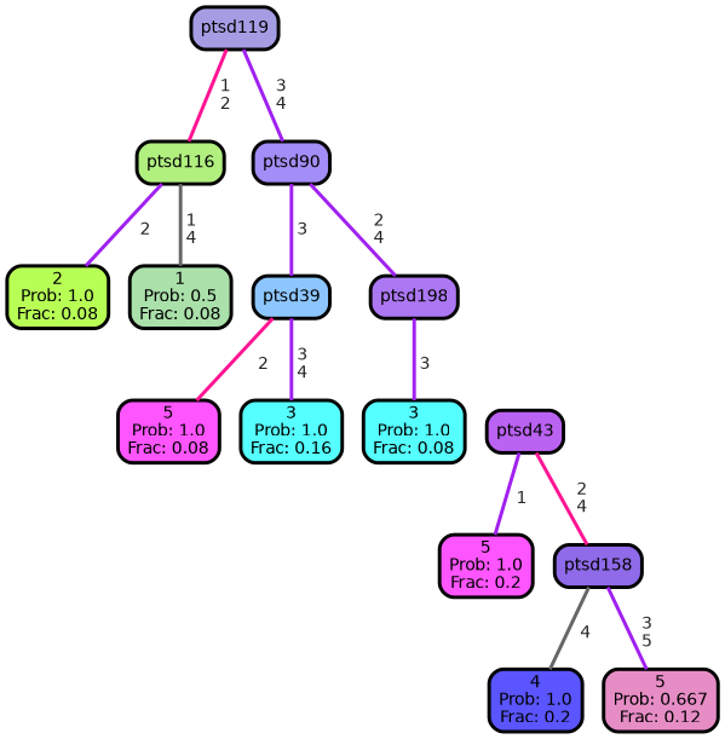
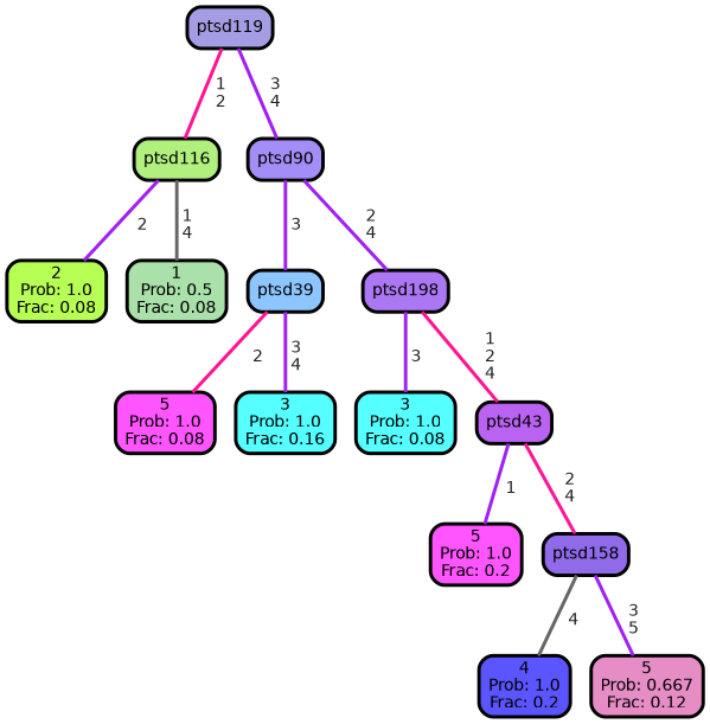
  graph {
    ranksep="0 equally"
    splines=straight
    node [color=black fillcolor="#ff55ff" fontcolor=black fontname=helvetica penwidth=3 shape=box style="filled, rounded"]
    edge [color=purple fontcolor=grey14 fontname=helvetica fontweight=bold penwidth=3]
    n1 [fillcolor="#b8ff55" label="2\nProb: 1.0\nFrac: 0.08"]
    n2 [fillcolor="#b1ef7f" label=ptsd116]
    n3 [fillcolor="#aae0aa" label="1\nProb: 0.5\nFrac: 0.08"]
    n4 [fillcolor="#a59de3" label=ptsd119]
    n5 [fillcolor="#a38df6" label=ptsd90]
    n6 [fillcolor="#8dc6ff" label=ptsd39]
    n7 [fillcolor="#ac77f3" label=ptsd198]
    n8 [label="5\nProb: 1.0\nFrac: 0.08"]
    n9 [fillcolor="#55ffff" label="3\nProb: 1.0\nFrac: 0.16"]
    n10 [fillcolor="#55ffff" label="3\nProb: 1.0\nFrac: 0.08"]
    n11 [fillcolor="#ba62f1" label=ptsd43]
    n12 [label="5\nProb: 1.0\nFrac: 0.2"]
    n13 [fillcolor="#8f6ae9" label=ptsd158]
    n14 [fillcolor="#5a55ff" label="4\nProb: 1.0\nFrac: 0.2"]
    n15 [fillcolor="#e78dc6" label="5\nProb: 0.667\nFrac: 0.12"]
    subgraph sub_1 {
      rank=same
    }
    n2 -- n1 [label=" 2"]
    n2 -- n3 [color=gray40 label=" 1\n 4"]
    n4 -- n2 [color=deeppink label=" 1\n 2"]
    n4 -- n5 [label=" 3\n 4"]
    n5 -- n6 [label=" 3"]
    n5 -- n7 [label=" 2\n 4"]
    n6 -- n8 [color=deeppink label=" 2"]
    n6 -- n9 [label=" 3\n 4"]
    n7 -- n10 [label=" 3"]
+   n7 -- n11 [color=deeppink label=" 1\n 2\n 4"]
    n11 -- n12 [label=" 1"]
    n11 -- n13 [color=deeppink label=" 2\n 4"]
    n13 -- n14 [color=gray40 label=" 4"]
    n13 -- n15 [label=" 3\n 5"]
  }
